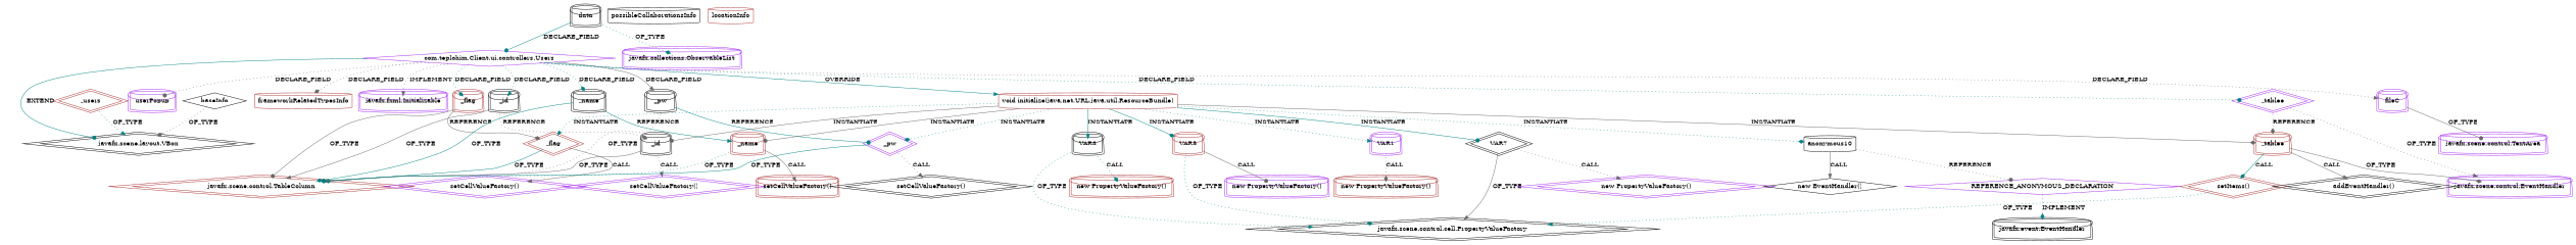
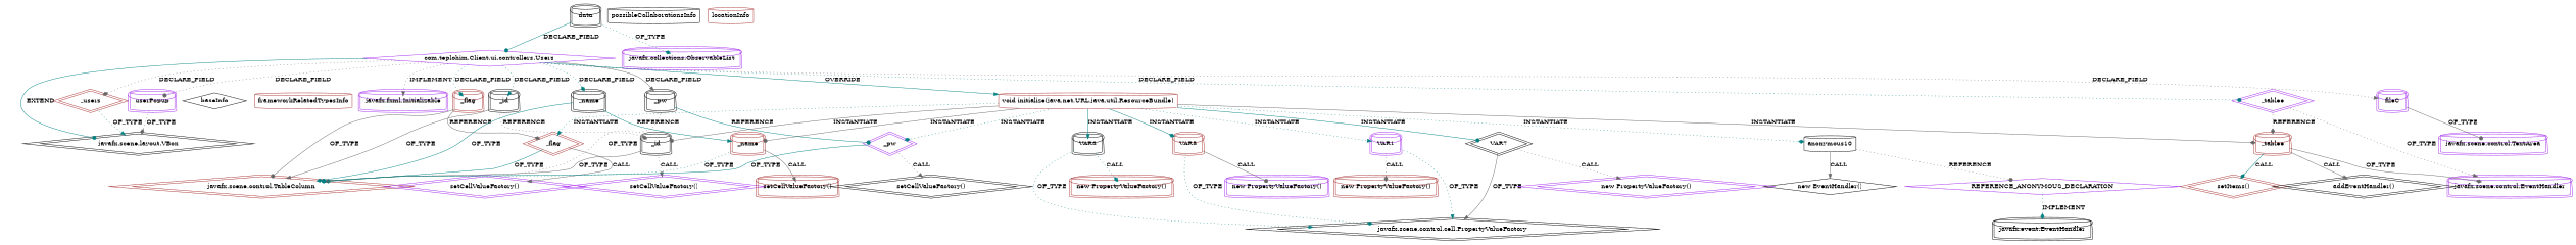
  digraph {
    node [color=black shape=cylinder isFrameworkType=true vertexType=VARIABLE_EXPRESION peripheries=2]
    edge [arrowhead=normal color=gray40 style=dotted]
    baseInfo [category=extension_graph graphId=4009 isAnonymous=false possibleRelation=true shape=diamond isFrameworkType="" vertexType="" peripheries=""]
    frameworkRelatedTypesInfo [0="javafx.scene.layout.VBox" 1="javafx.fxml.Initializable" color=brown isFrameworkType="" vertexType="" peripheries=""]
    possibleCollaborationsInfo [0="4009~OVERRIDING_METHOD_DECLARATION-INSTANTIATION-~javafx.scene.layout.VBox javafx.fxml.Initializable ~javafx.event.EventHandler ~false~true" isFrameworkType="" vertexType="" peripheries=""]
    locationInfo [color=brown contextSignature=Users filePath="/reflectionapi-JDocProject/JDocProject-master/src/com/teplohim/Client/ui/controllers/Users.java" graphId=4009 projectName="reflectionapi-JDocProject" isFrameworkType="" vertexType="" peripheries=""]
    n5 [color=purple isFrameworkType=false label="com.teplohim.Client.ui.controllers.Users" shape=diamond vertexType=ROOT_CLIENT_CLASS_DECLARATION peripheries=""]
    n6 [label="javafx.scene.layout.VBox" shape=diamond vertexType=FRAMEWORK_CLASS_TYPE]
    n7 [color=purple label="javafx.fxml.Initializable" vertexType=FRAMEWORK_INTERFACE_TYPE]
    n8 [color=brown label=_flag vertexType=FIELD_DECLARATION]
    n9 [label=_id vertexType=FIELD_DECLARATION]
    n10 [label=_name vertexType=FIELD_DECLARATION]
    n11 [label=_pw vertexType=FIELD_DECLARATION]
    n12 [color=purple label=_tablee shape=diamond vertexType=FIELD_DECLARATION]
    n13 [color=brown label=_users shape=diamond vertexType=FIELD_DECLARATION]
    n14 [color=purple label=fileC vertexType=FIELD_DECLARATION]
    n15 [color=purple label=userPopup vertexType=FIELD_DECLARATION]
    n16 [color=brown isFrameworkType=false label="void initialize(java.net.URL,java.util.ResourceBundle)" vertexType=OVERRIDING_METHOD_DECLARATION peripheries=""]
    n17 [color=brown label="javafx.scene.control.TableColumn" shape=diamond vertexType=FRAMEWORK_CLASS_TYPE]
    n18 [color=brown label=_flag shape=diamond]
    n19 [label=_id]
    n20 [color=brown label=_name]
    n21 [color=purple label=_pw shape=diamond]
    n22 [color=purple label="javafx.scene.control.EventHandler" vertexType=FRAMEWORK_CLASS_TYPE]
    n23 [color=brown label=_tablee]
    n24 [label=data vertexType=FIELD_DECLARATION]
    n25 [color=purple label="javafx.collections.ObservableList" vertexType=FRAMEWORK_INTERFACE_TYPE]
    n26 [color=purple label="javafx.scene.control.TextArea" vertexType=FRAMEWORK_CLASS_TYPE]
    n27 [color=purple label=VAR1]
    n28 [label=VAR3]
    n29 [color=brown label=VAR5]
    n30 [label=VAR7 shape=diamond]
    n31 [isFrameworkType=false label=anonymous10 peripheries=""]
    n32 [color=purple label="setCellValueFactory()" shape=diamond vertexType=INSIDE_CALL]
    n33 [color=purple label="setCellValueFactory()" shape=diamond vertexType=INSIDE_CALL]
    n34 [color=brown label="setCellValueFactory()" vertexType=INSIDE_CALL]
    n35 [label="setCellValueFactory()" shape=diamond vertexType=INSIDE_CALL]
    n36 [color=brown label="setItems()" shape=diamond vertexType=INSIDE_CALL]
    n37 [label="addEventHandler()" shape=diamond vertexType=INSIDE_CALL]
    n38 [label="javafx.scene.control.cell.PropertyValueFactory" shape=diamond vertexType=FRAMEWORK_CLASS_TYPE]
    n39 [color=brown label="new PropertyValueFactory()" vertexType=CONSTRUCTOR_CALL]
    n40 [color=brown label="new PropertyValueFactory()" vertexType=CONSTRUCTOR_CALL]
    n41 [color=purple label="new PropertyValueFactory()" vertexType=CONSTRUCTOR_CALL]
    n42 [color=purple label="new PropertyValueFactory()" shape=diamond vertexType=CONSTRUCTOR_CALL]
    n43 [color=purple isFrameworkType=false label=REFERENCE_ANONYMOUS_DECLARATION shape=diamond vertexType=REFERENCE_ANONYMOUS_DECLARATION peripheries=""]
    n44 [isFrameworkType=false label="new EventHandler()" shape=diamond vertexType=CONSTRUCTOR_CALL peripheries=""]
    n45 [label="javafx.event.EventHandler" vertexType=FRAMEWORK_INTERFACE_TYPE]
    n5 -> n6 [arrowhead=dot color=teal label=EXTEND style=solid]
    n5 -> n7 [label=IMPLEMENT]
    n5 -> n8 [arrowhead=diamond color=teal label=DECLARE_FIELD]
    n5 -> n9 [color=teal label=DECLARE_FIELD]
    n5 -> n10 [arrowhead=diamond color=teal label=DECLARE_FIELD]
    n5 -> n11 [label=DECLARE_FIELD style=solid]
    n5 -> n12 [arrowhead=dot color=teal label=DECLARE_FIELD]
-   n5 -> frameworkRelatedTypesInfo [arrowhead=diamond label=DECLARE_FIELD]
+   n5 -> n13 [arrowhead=diamond label=DECLARE_FIELD]
    n5 -> n14 [label=DECLARE_FIELD]
    n5 -> n15 [arrowhead=dot label=DECLARE_FIELD]
    n5 -> n16 [color=teal label=OVERRIDE style=solid]
    n8 -> n17 [arrowhead=dot label=OF_TYPE style=solid]
    n8 -> n18 [arrowhead=diamond label=REFERENCE style=solid]
    n9 -> n17 [label=OF_TYPE style=solid]
    n9 -> n19 [arrowhead=diamond label=REFERENCE]
    n10 -> n17 [arrowhead=diamond color=teal label=OF_TYPE style=solid]
    n10 -> n20 [color=teal label=REFERENCE style=solid]
    n11 -> n17 [label=OF_TYPE]
    n11 -> n21 [arrowhead=dot color=teal label=REFERENCE style=solid]
    n12 -> n22 [label=OF_TYPE]
    n12 -> n23 [arrowhead=diamond label=REFERENCE]
    n13 -> n6 [color=teal label=OF_TYPE]
    n14 -> n26 [arrowhead=dot label=OF_TYPE style=solid]
-   baseInfo -> n6 [arrowhead=diamond label=OF_TYPE]
+   n15 -> n6 [arrowhead=diamond label=OF_TYPE]
    n16 -> n18 [color=teal label=INSTANTIATE]
    n16 -> n19 [arrowhead=dot label=INSTANTIATE style=solid]
    n16 -> n20 [arrowhead=dot label=INSTANTIATE style=solid]
    n16 -> n21 [arrowhead=diamond color=teal label=INSTANTIATE]
    n16 -> n23 [arrowhead=diamond label=INSTANTIATE style=solid]
    n16 -> n27 [color=teal label=INSTANTIATE]
    n16 -> n28 [color=teal label=INSTANTIATE style=solid]
    n16 -> n29 [arrowhead=diamond color=teal label=INSTANTIATE style=solid]
    n16 -> n30 [arrowhead=dot color=teal label=INSTANTIATE style=solid]
    n16 -> n31 [arrowhead=diamond color=teal label=INSTANTIATE]
    n18 -> n17 [arrowhead=diamond color=teal label=OF_TYPE style=solid]
    n18 -> n32 [label=CALL style=solid]
    n19 -> n17 [label=OF_TYPE style=solid]
    n19 -> n33 [label=CALL]
    n20 -> n17 [arrowhead=dot color=teal label=OF_TYPE]
    n20 -> n34 [label=CALL style=solid]
    n21 -> n17 [arrowhead=dot color=teal label=OF_TYPE style=solid]
    n21 -> n35 [label=CALL]
    n23 -> n22 [arrowhead=diamond label=OF_TYPE style=solid]
    n23 -> n36 [arrowhead=diamond color=teal label=CALL style=solid]
    n23 -> n37 [label=CALL style=solid]
    n24 -> n5 [arrowhead=dot color=teal label=DECLARE_FIELD style=solid]
    n24 -> n25 [arrowhead=diamond color=teal label=OF_TYPE]
-   n36 -> n38 [color=teal label=OF_TYPE]
+   n27 -> n38 [color=teal label=OF_TYPE]
    n27 -> n39 [arrowhead=diamond label=CALL]
    n28 -> n38 [color=teal label=OF_TYPE]
    n28 -> n40 [arrowhead=diamond color=teal label=CALL]
    n29 -> n38 [arrowhead=diamond color=teal label=OF_TYPE]
    n29 -> n41 [arrowhead=dot label=CALL style=solid]
    n30 -> n38 [label=OF_TYPE style=solid]
    n30 -> n42 [label=CALL]
    n31 -> n43 [arrowhead=dot label=REFERENCE]
    n31 -> n44 [label=CALL style=solid]
    n43 -> n45 [arrowhead=diamond color=teal label=IMPLEMENT]
  }
